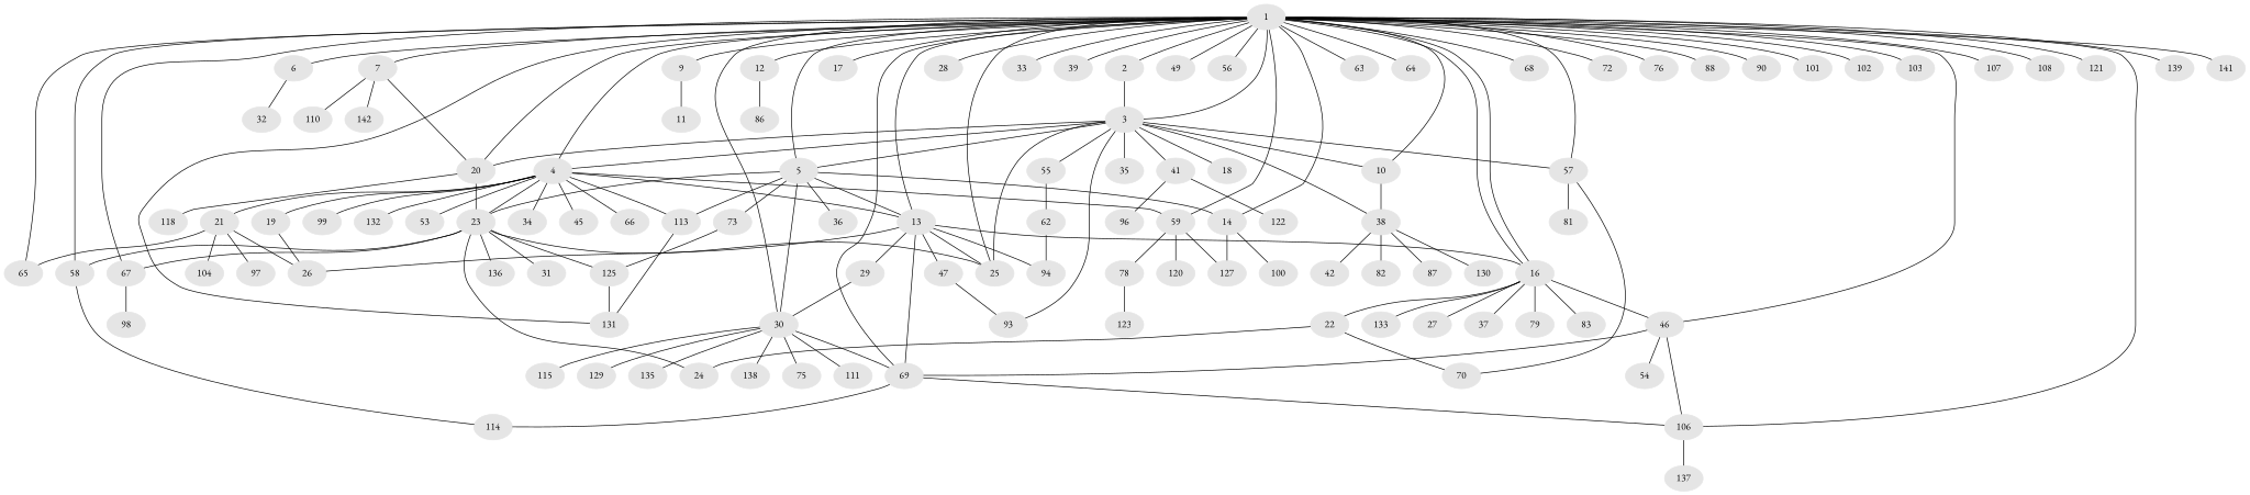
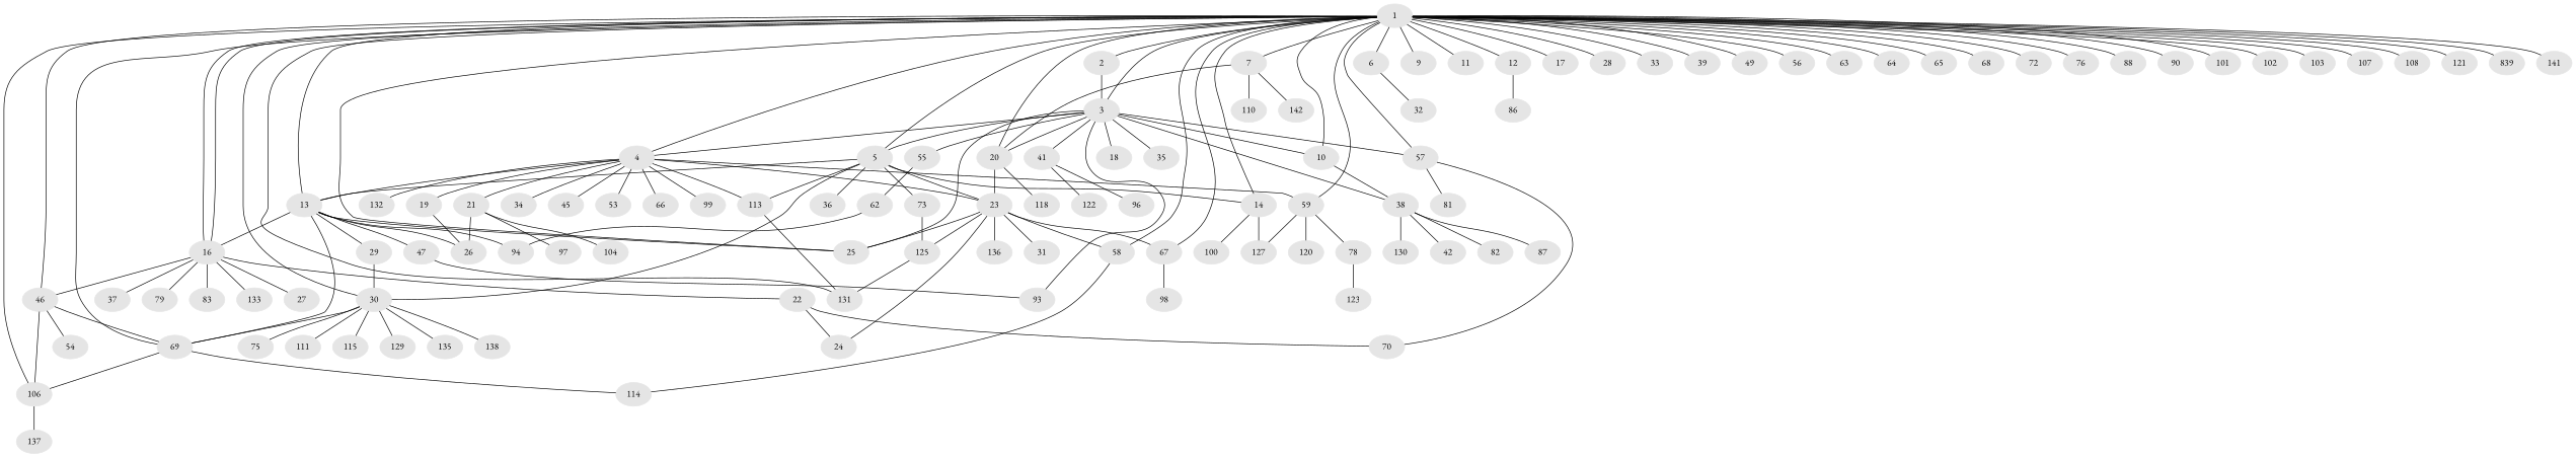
  graph {
    fontname="EB Garamond"
    node [color=gray90 fontname="EB Garamond" style=filled]
    edge [fontname="EB Garamond"]
    1 [super="+15"]
    2
    3 [super="+52"]
    4 [super="+8"]
    5 [super="+40"]
    6 [super="+51"]
    7 [super="+50"]
    9
    10
    11
    12 [super="+74"]
    13 [super="+61"]
    14
    16 [super="+119"]
    17
    20 [super="+116"]
    25
    28 [super="+44"]
    30 [super="+89"]
    33
    39
    46 [super="+80"]
    49 [super="+85"]
    56
    57 [super="+77"]
    58 [super="+84"]
    59 [super="+92"]
    63
    64
    65
    67
    68
    69 [super="+126"]
    72
    76
    88
    90
    101
    102
    103
    106 [super="+128"]
    107
    108
    121
    131
-   139
+   139 [label=839]
    141
    18
    35
    38 [super="+48"]
    41 [super="+91"]
    55
    93
    19
    21 [super="+60"]
    23 [super="+140"]
    34
    45
    53
    66
    99
    113
    132
    36
    73
    32
    110
    142
    86
    26 [super="+95"]
    29 [super="+43"]
    47
    94 [super="+112"]
    100
    127 [super="+134"]
    22 [super="+71"]
    27
    37
    79
    83
    133
    118
    138
    75
    111
    115
    129
    135
    54 [super="+117"]
    70
    81
    114
    78 [super="+105"]
    120
    98
    137
    42
    82
    87
    130
    96
    122
    62 [super="+109"]
    97
    104
    24
    31
    125
    136
    123 [super="+124"]
    1 -- 2
    1 -- 3 [weight=2]
    1 -- 4
    1 -- 5
    1 -- 6
    1 -- 7
    1 -- 9
    1 -- 10
-   9 -- 11
+   1 -- 11
    1 -- 12
    1 -- 13
    1 -- 14
    1 -- 16
    1 -- 16
    1 -- 17
    1 -- 20
    1 -- 25
    1 -- 28
    1 -- 30
    1 -- 33
    1 -- 39
    1 -- 46
    1 -- 49
    1 -- 56
    1 -- 57
    1 -- 58 [weight=2]
    1 -- 59
    1 -- 63
    1 -- 64
    1 -- 65
    1 -- 67
    1 -- 68
    1 -- 69 [weight=2]
    1 -- 72
    1 -- 76
    1 -- 88
    1 -- 90
    1 -- 101
    1 -- 102
    1 -- 103
    1 -- 106
    1 -- 107
    1 -- 108
    1 -- 121
    1 -- 131
    1 -- 139
    1 -- 141
    2 -- 3
    3 -- 4
    3 -- 5
    3 -- 10
    3 -- 20
    3 -- 25
    3 -- 57
    3 -- 18
    3 -- 35
    3 -- 38
    3 -- 41
    3 -- 55
    3 -- 93
    4 -- 13
    4 -- 59
    4 -- 19
    4 -- 21
    4 -- 23
    4 -- 34
    4 -- 45
    4 -- 53
    4 -- 66
    4 -- 99
    4 -- 113
    4 -- 132
    5 -- 13
    5 -- 14
    5 -- 30
    5 -- 23
    5 -- 113
    5 -- 36
    5 -- 73
    6 -- 32
    7 -- 20
    7 -- 110
    7 -- 142
    10 -- 38
    12 -- 86
    13 -- 16
    13 -- 25
    13 -- 69 [weight=2]
    13 -- 26
    13 -- 29
    13 -- 47
    13 -- 94
    14 -- 100
    14 -- 127
    16 -- 46
    16 -- 22
    16 -- 27
    16 -- 37
    16 -- 79
    16 -- 83
    16 -- 133
    20 -- 23
    20 -- 118
    30 -- 69
    30 -- 138
    30 -- 75
    30 -- 111
    30 -- 115
    30 -- 129
    30 -- 135
    46 -- 69
    46 -- 106
    46 -- 54
    57 -- 70
    57 -- 81
    58 -- 114
    59 -- 127
    59 -- 78
    59 -- 120
    67 -- 98
    69 -- 106
    69 -- 114
    106 -- 137
    38 -- 42
    38 -- 82
    38 -- 87
    38 -- 130
    41 -- 96
    41 -- 122
    55 -- 62
    19 -- 26
-   21 -- 65
    21 -- 26
    21 -- 97
    21 -- 104
    23 -- 25
    23 -- 58
    23 -- 67
    23 -- 24
    23 -- 31
    23 -- 125
    23 -- 136
    113 -- 131
    73 -- 125
    29 -- 30
    47 -- 93
    22 -- 70
    22 -- 24
    78 -- 123
    62 -- 94
    125 -- 131
  }
